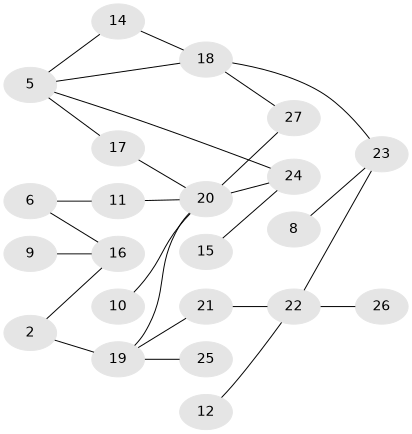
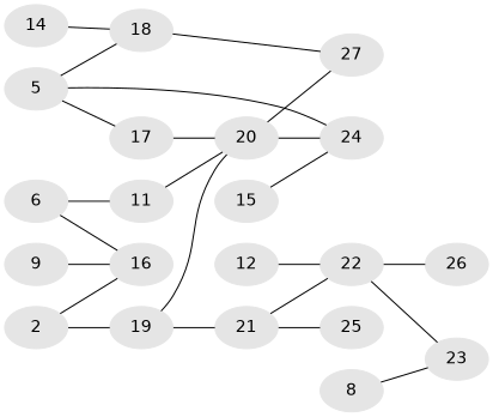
  graph {
    fontname="DejaVu Sans"
    rankdir=LR
    node [color=gray90 fontname="DejaVu Sans" style=filled]
    edge [fontname="DejaVu Sans" weight=1.0]
    5
    14
    17
    18
    24
    20
    23
    27
    6
    11
    16
    n12 [label=2]
    19
    21
    8
    9
-   10
    12
    22
    26
    15
    25
-   5 -- 14
    5 -- 17
    5 -- 18
    5 -- 24
    14 -- 18
    17 -- 20
-   18 -- 23 [weight=2.0]
    18 -- 27
    20 -- 24
    20 -- 27
    6 -- 11
    6 -- 16
    11 -- 20
    n12 -- 16
    n12 -- 19
    19 -- 20
    19 -- 21
    21 -- 22
-   19 -- 25
+   21 -- 25
    8 -- 23
    9 -- 16
-   10 -- 20 [weight=2.0]
    12 -- 22
    22 -- 23
    22 -- 26
    15 -- 24
  }
